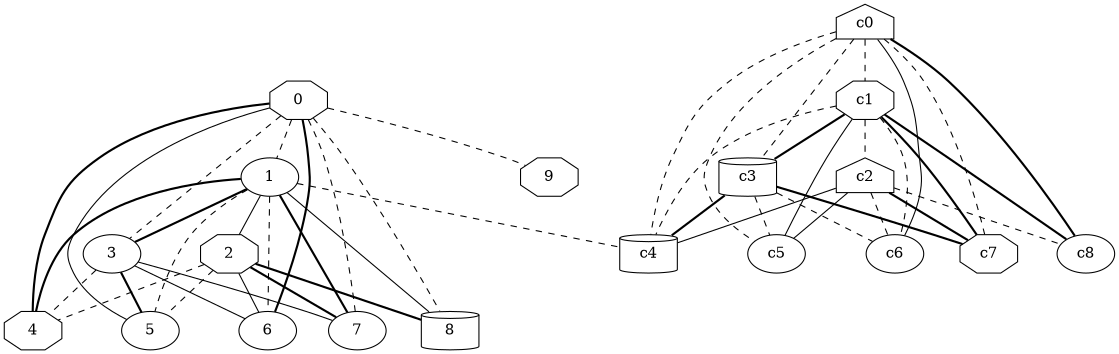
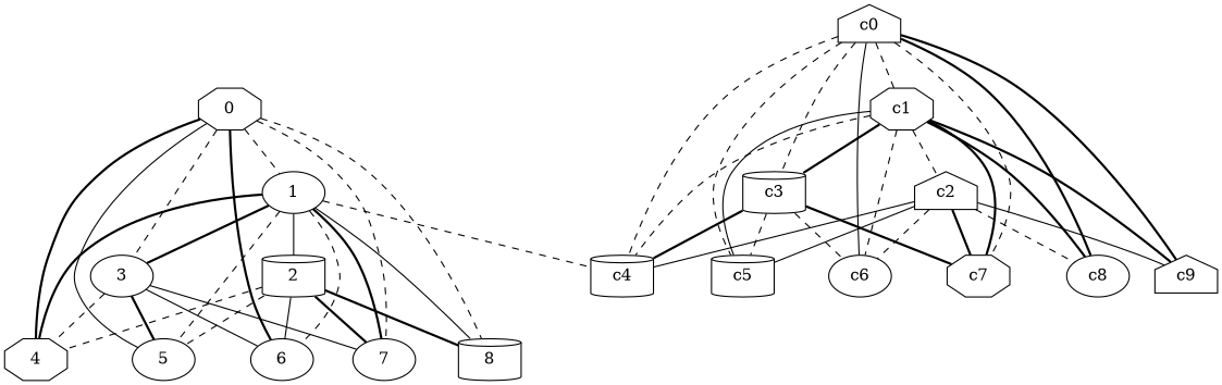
  graph {
    node [shape=ellipse]
    edge [style=dashed]
    n1 [label=0 shape=octagon]
    n2 [label=1]
    n3 [label=3]
    n4 [label=4 shape=octagon]
    n5 [label=5]
    n6 [label=6]
    n7 [label=7]
    n8 [label=8 shape=cylinder]
-   n9 [label=9 shape=octagon]
-   n10 [label=2 shape=octagon]
+   n10 [label=2 shape=cylinder]
    c4 [shape=cylinder]
    c0 [shape=house]
    c1 [shape=octagon]
    c3 [shape=cylinder]
-   c5
+   c5 [shape=cylinder]
    c6
    c7 [shape=octagon]
    c8
+   c9 [shape=house]
    c2 [shape=house]
    n1 -- n2
    n1 -- n3
    n1 -- n4 [style=bold]
    n1 -- n5 [style=solid]
    n1 -- n6 [style=bold]
    n1 -- n7
    n1 -- n8
-   n1 -- n9
    n2 -- n3 [style=bold]
    n2 -- n4 [style=bold]
    n2 -- n5
    n2 -- n6
    n2 -- n7 [style=bold]
    n2 -- n8 [style=solid]
    n2 -- n10 [style=solid]
    n2 -- c4
    n3 -- n4
    n3 -- n5 [style=bold]
    n3 -- n6 [style=solid]
    n3 -- n7 [style=solid]
    n10 -- n4
    n10 -- n5
    n10 -- n6 [style=solid]
    n10 -- n7 [style=bold]
    n10 -- n8 [style=bold]
    c0 -- c4
    c0 -- c1
    c0 -- c3
    c0 -- c5
    c0 -- c6 [style=solid]
    c0 -- c7
    c0 -- c8 [style=bold]
+   c0 -- c9 [style=bold]
    c1 -- c4
    c1 -- c3 [style=bold]
    c1 -- c5 [style=solid]
    c1 -- c6
    c1 -- c7 [style=bold]
    c1 -- c8 [style=bold]
+   c1 -- c9 [style=bold]
    c1 -- c2
    c3 -- c4 [style=bold]
    c3 -- c5
    c3 -- c6
    c3 -- c7 [style=bold]
    c2 -- c4 [style=solid]
    c2 -- c5 [style=solid]
    c2 -- c6
    c2 -- c7 [style=bold]
    c2 -- c8
+   c2 -- c9 [style=solid]
  }
